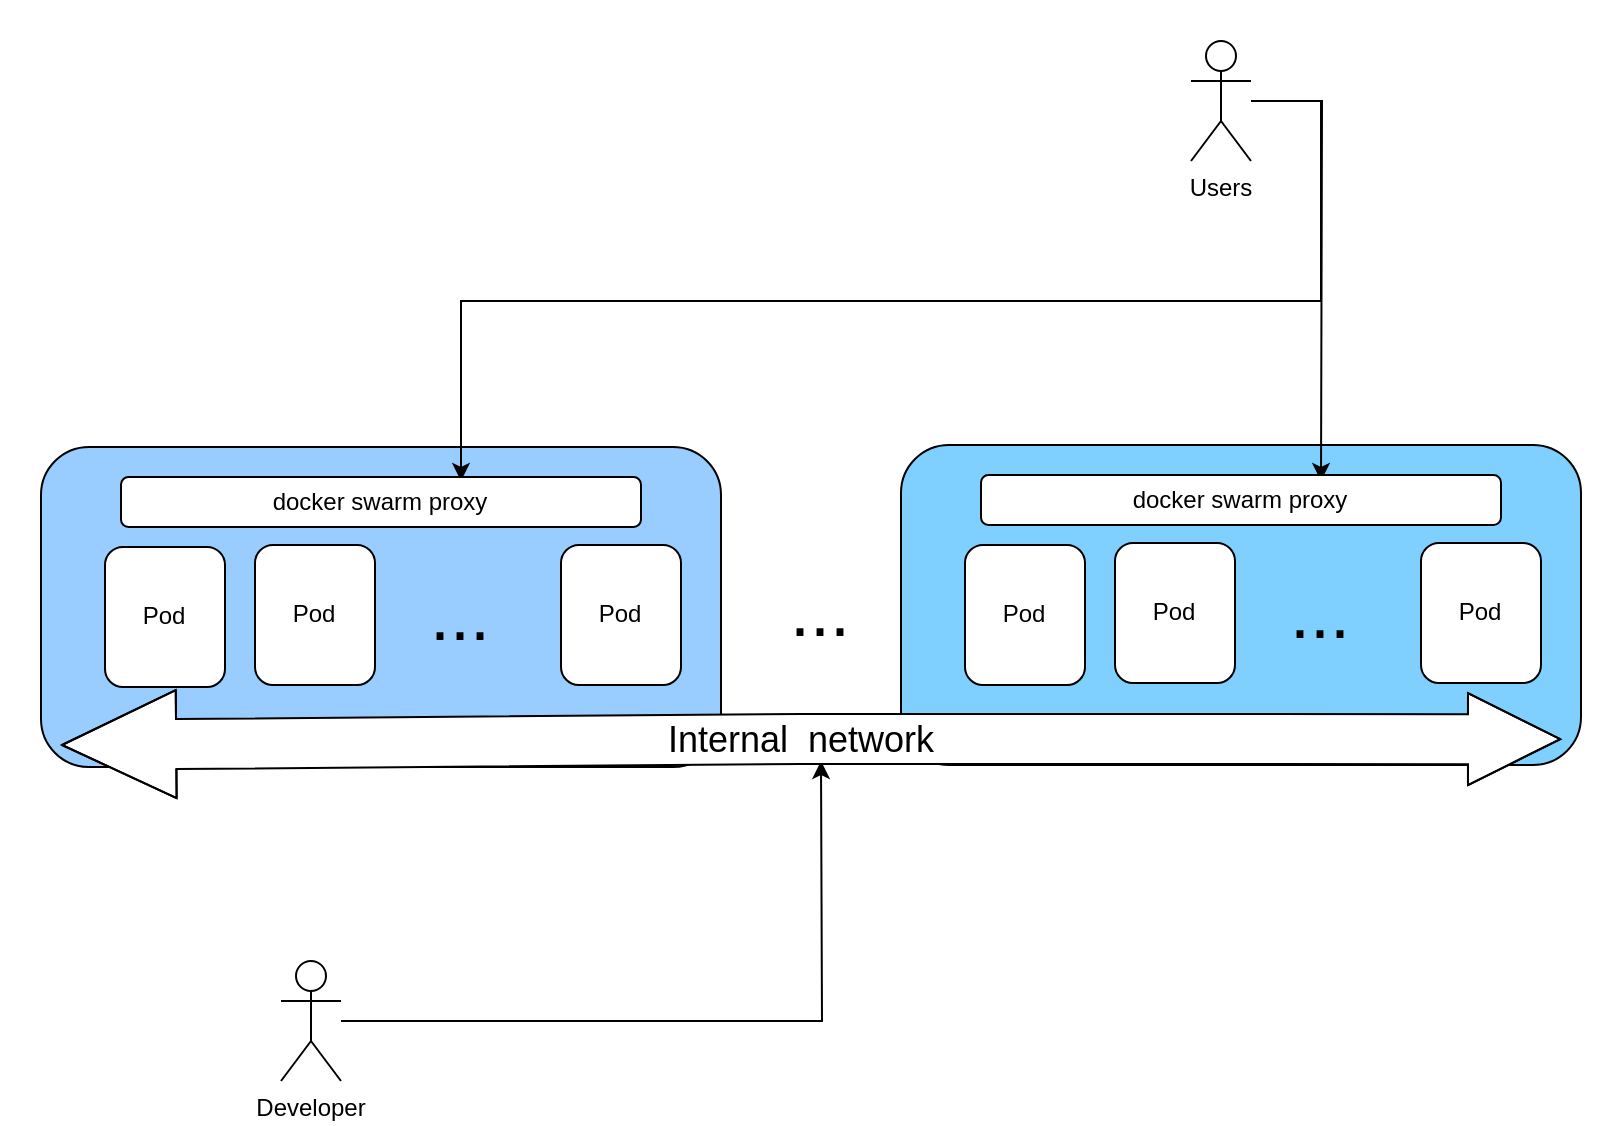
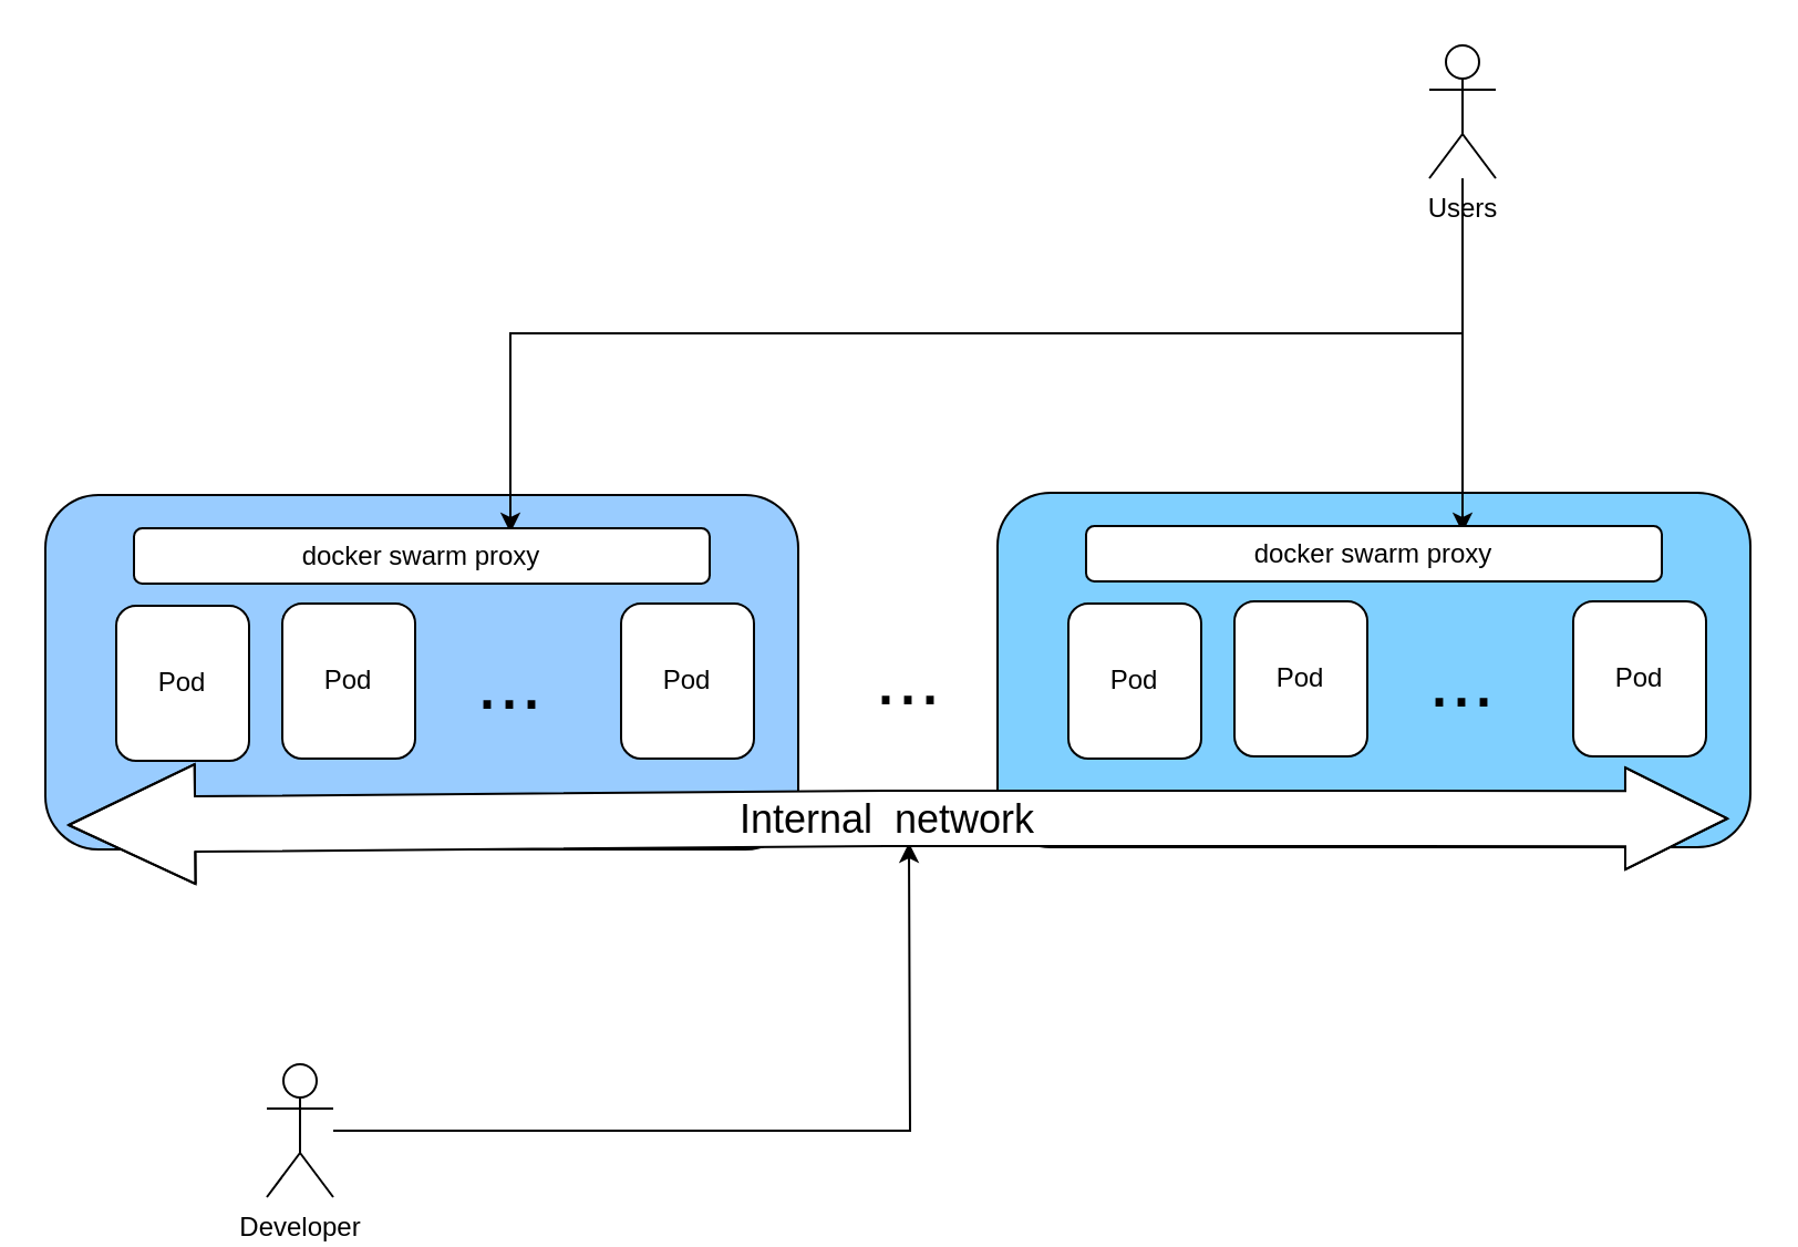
  <mxCell id="0" />
  <mxCell id="1" parent="0" />
  <mxCell id="2" value="" style="rounded=1;whiteSpace=wrap;html=1;movable=1;resizable=1;rotatable=1;deletable=1;editable=1;locked=0;connectable=1;fillColor=#80D0FF;" vertex="1" parent="1"><mxGeometry x="450" y="222" width="340" height="160" as="geometry" /></mxCell>
  <mxCell id="3" value="" style="rounded=1;whiteSpace=wrap;html=1;movable=1;resizable=1;rotatable=1;deletable=1;editable=1;locked=0;connectable=1;fillColor=#99CCFF;" vertex="1" parent="1"><mxGeometry x="20" y="223" width="340" height="160" as="geometry" /></mxCell>
  <mxCell id="4" value="&lt;font style=&quot;font-size: 36px;&quot;&gt;...&lt;/font&gt;" style="text;html=1;strokeColor=none;fillColor=none;align=center;verticalAlign=middle;whiteSpace=wrap;rounded=0;" vertex="1" parent="1"><mxGeometry x="380" y="290" width="60" height="30" as="geometry" /></mxCell>
  <mxCell id="5" style="edgeStyle=orthogonalEdgeStyle;rounded=0;orthogonalLoop=1;jettySize=auto;html=1;" edge="1" parent="1" source="7"><mxGeometry relative="1" as="geometry"><mxPoint x="660" y="240" as="targetPoint" /></mxGeometry></mxCell>
  <mxCell id="6" style="edgeStyle=orthogonalEdgeStyle;rounded=0;orthogonalLoop=1;jettySize=auto;html=1;" edge="1" parent="1" source="7"><mxGeometry relative="1" as="geometry"><mxPoint x="230" y="240" as="targetPoint" /><Array as="points"><mxPoint x="660" y="150" /><mxPoint x="230" y="150" /></Array></mxGeometry></mxCell>
- <mxCell id="7" value="Users&lt;br&gt;" style="shape=umlActor;verticalLabelPosition=bottom;verticalAlign=top;html=1;outlineConnect=0;" vertex="1" parent="1"><mxGeometry x="595" y="20" width="30" height="60" as="geometry" /></mxCell>
+ <mxCell id="7" value="Users&lt;br&gt;" style="shape=umlActor;verticalLabelPosition=bottom;verticalAlign=top;html=1;outlineConnect=0;" vertex="1" parent="1"><mxGeometry x="645" y="20" width="30" height="60" as="geometry" /></mxCell>
  <mxCell id="8" style="edgeStyle=orthogonalEdgeStyle;rounded=0;orthogonalLoop=1;jettySize=auto;html=1;" edge="1" parent="1" source="9"><mxGeometry relative="1" as="geometry"><mxPoint x="410" y="380" as="targetPoint" /></mxGeometry></mxCell>
- <mxCell id="9" value="Developer" style="shape=umlActor;verticalLabelPosition=bottom;verticalAlign=top;html=1;outlineConnect=0;" vertex="1" parent="1"><mxGeometry x="140" y="480" width="30" height="60" as="geometry" /></mxCell>
+ <mxCell id="9" value="Developer" style="shape=umlActor;verticalLabelPosition=bottom;verticalAlign=top;html=1;outlineConnect=0;" vertex="1" parent="1"><mxGeometry x="120" y="480" width="30" height="60" as="geometry" /></mxCell>
  <mxCell id="10" value="" style="group;movable=0;resizable=0;rotatable=0;deletable=0;editable=0;locked=1;connectable=0;" vertex="1" connectable="0" parent="1"><mxGeometry x="280" y="272" width="60" height="70" as="geometry" /></mxCell>
  <mxCell id="11" value="" style="group;movable=0;resizable=0;rotatable=0;deletable=0;editable=0;locked=1;connectable=0;" vertex="1" connectable="0" parent="10"><mxGeometry width="60" height="70" as="geometry" /></mxCell>
  <mxCell id="12" value="" style="rounded=1;whiteSpace=wrap;html=1;" vertex="1" parent="11"><mxGeometry width="60" height="70" as="geometry" /></mxCell>
  <mxCell id="13" value="Pod" style="text;html=1;strokeColor=none;fillColor=none;align=center;verticalAlign=middle;whiteSpace=wrap;rounded=0;" vertex="1" parent="11"><mxGeometry y="20" width="60" height="30" as="geometry" /></mxCell>
  <mxCell id="14" value="" style="group;movable=0;resizable=0;rotatable=0;deletable=0;editable=0;locked=1;connectable=0;" vertex="1" connectable="0" parent="1"><mxGeometry x="127" y="272" width="59" height="70" as="geometry" /></mxCell>
  <mxCell id="15" value="" style="group;movable=0;resizable=0;rotatable=0;deletable=0;editable=0;locked=1;connectable=0;" vertex="1" connectable="0" parent="14"><mxGeometry width="60" height="70" as="geometry" /></mxCell>
  <mxCell id="16" value="" style="rounded=1;whiteSpace=wrap;html=1;" vertex="1" parent="15"><mxGeometry width="60" height="70" as="geometry" /></mxCell>
  <mxCell id="17" value="Pod" style="text;html=1;strokeColor=none;fillColor=none;align=center;verticalAlign=middle;whiteSpace=wrap;rounded=0;" vertex="1" parent="15"><mxGeometry y="20" width="60" height="30" as="geometry" /></mxCell>
  <mxCell id="18" value="" style="group;movable=0;resizable=0;rotatable=0;deletable=0;editable=0;locked=1;connectable=0;" vertex="1" connectable="0" parent="1"><mxGeometry x="52" y="273" width="59" height="70" as="geometry" /></mxCell>
  <mxCell id="19" value="" style="group;movable=0;resizable=0;rotatable=0;deletable=0;editable=0;locked=1;connectable=0;" vertex="1" connectable="0" parent="18"><mxGeometry width="60" height="70" as="geometry" /></mxCell>
  <mxCell id="20" value="" style="rounded=1;whiteSpace=wrap;html=1;" vertex="1" parent="19"><mxGeometry width="60" height="70" as="geometry" /></mxCell>
  <mxCell id="21" value="Pod" style="text;html=1;strokeColor=none;fillColor=none;align=center;verticalAlign=middle;whiteSpace=wrap;rounded=0;" vertex="1" parent="19"><mxGeometry y="20" width="60" height="30" as="geometry" /></mxCell>
  <mxCell id="22" value="&lt;font style=&quot;font-size: 36px;&quot;&gt;...&lt;/font&gt;" style="text;html=1;strokeColor=none;fillColor=none;align=center;verticalAlign=middle;whiteSpace=wrap;rounded=0;movable=0;resizable=0;rotatable=0;deletable=0;editable=0;locked=1;connectable=0;" vertex="1" parent="1"><mxGeometry x="200" y="292" width="60" height="30" as="geometry" /></mxCell>
  <mxCell id="23" value="docker swarm proxy" style="rounded=1;whiteSpace=wrap;html=1;movable=0;resizable=0;rotatable=0;deletable=0;editable=0;locked=1;connectable=0;" vertex="1" parent="1"><mxGeometry x="60" y="238" width="260" height="25" as="geometry" /></mxCell>
  <mxCell id="24" value="" style="group;movable=0;resizable=0;rotatable=0;deletable=0;editable=0;locked=1;connectable=0;" vertex="1" connectable="0" parent="1"><mxGeometry x="710" y="271" width="60" height="70" as="geometry" /></mxCell>
  <mxCell id="25" value="" style="group;movable=0;resizable=0;rotatable=0;deletable=0;editable=0;locked=1;connectable=0;" vertex="1" connectable="0" parent="24"><mxGeometry width="60" height="70" as="geometry" /></mxCell>
  <mxCell id="26" value="" style="rounded=1;whiteSpace=wrap;html=1;" vertex="1" parent="25"><mxGeometry width="60" height="70" as="geometry" /></mxCell>
  <mxCell id="27" value="Pod" style="text;html=1;strokeColor=none;fillColor=none;align=center;verticalAlign=middle;whiteSpace=wrap;rounded=0;" vertex="1" parent="25"><mxGeometry y="20" width="60" height="30" as="geometry" /></mxCell>
  <mxCell id="28" value="" style="group;movable=0;resizable=0;rotatable=0;deletable=0;editable=0;locked=1;connectable=0;" vertex="1" connectable="0" parent="1"><mxGeometry x="557" y="271" width="59" height="70" as="geometry" /></mxCell>
  <mxCell id="29" value="" style="group;movable=0;resizable=0;rotatable=0;deletable=0;editable=0;locked=1;connectable=0;" vertex="1" connectable="0" parent="28"><mxGeometry width="60" height="70" as="geometry" /></mxCell>
  <mxCell id="30" value="" style="rounded=1;whiteSpace=wrap;html=1;" vertex="1" parent="29"><mxGeometry width="60" height="70" as="geometry" /></mxCell>
  <mxCell id="31" value="Pod" style="text;html=1;strokeColor=none;fillColor=none;align=center;verticalAlign=middle;whiteSpace=wrap;rounded=0;" vertex="1" parent="29"><mxGeometry y="20" width="60" height="30" as="geometry" /></mxCell>
  <mxCell id="32" value="" style="group;movable=0;resizable=0;rotatable=0;deletable=0;editable=0;locked=1;connectable=0;" vertex="1" connectable="0" parent="1"><mxGeometry x="482" y="272" width="59" height="70" as="geometry" /></mxCell>
  <mxCell id="33" value="" style="group;movable=0;resizable=0;rotatable=0;deletable=0;editable=0;locked=1;connectable=0;" vertex="1" connectable="0" parent="32"><mxGeometry width="60" height="70" as="geometry" /></mxCell>
  <mxCell id="34" value="" style="rounded=1;whiteSpace=wrap;html=1;" vertex="1" parent="33"><mxGeometry width="60" height="70" as="geometry" /></mxCell>
  <mxCell id="35" value="Pod" style="text;html=1;strokeColor=none;fillColor=none;align=center;verticalAlign=middle;whiteSpace=wrap;rounded=0;" vertex="1" parent="33"><mxGeometry y="20" width="60" height="30" as="geometry" /></mxCell>
  <mxCell id="36" value="&lt;font style=&quot;font-size: 36px;&quot;&gt;...&lt;/font&gt;" style="text;html=1;strokeColor=none;fillColor=none;align=center;verticalAlign=middle;whiteSpace=wrap;rounded=0;movable=0;resizable=0;rotatable=0;deletable=0;editable=0;locked=1;connectable=0;" vertex="1" parent="1"><mxGeometry x="630" y="291" width="60" height="30" as="geometry" /></mxCell>
  <mxCell id="37" value="docker swarm proxy" style="rounded=1;whiteSpace=wrap;html=1;movable=0;resizable=0;rotatable=0;deletable=0;editable=0;locked=1;connectable=0;" vertex="1" parent="1"><mxGeometry x="490" y="237" width="260" height="25" as="geometry" /></mxCell>
  <mxCell id="38" value="" style="shape=flexArrow;endArrow=classic;startArrow=classic;html=1;rounded=0;entryX=0.971;entryY=0.938;entryDx=0;entryDy=0;entryPerimeter=0;startWidth=28;startSize=18.7;width=25;endSize=15.05;fillColor=#FFFFFF;" edge="1" parent="1"><mxGeometry width="100" height="100" relative="1" as="geometry"><mxPoint x="30" y="372" as="sourcePoint" /><mxPoint x="780.14" y="369.08" as="targetPoint" /><Array as="points"><mxPoint x="400" y="369" /></Array></mxGeometry></mxCell>
  <mxCell id="39" value="&lt;font style=&quot;font-size: 18px;&quot;&gt;Internal&amp;nbsp; network&lt;/font&gt;" style="edgeLabel;html=1;align=center;verticalAlign=middle;resizable=0;points=[];" vertex="1" connectable="0" parent="38"><mxGeometry x="-0.192" y="4" relative="1" as="geometry"><mxPoint x="67" y="4" as="offset" /></mxGeometry></mxCell>
